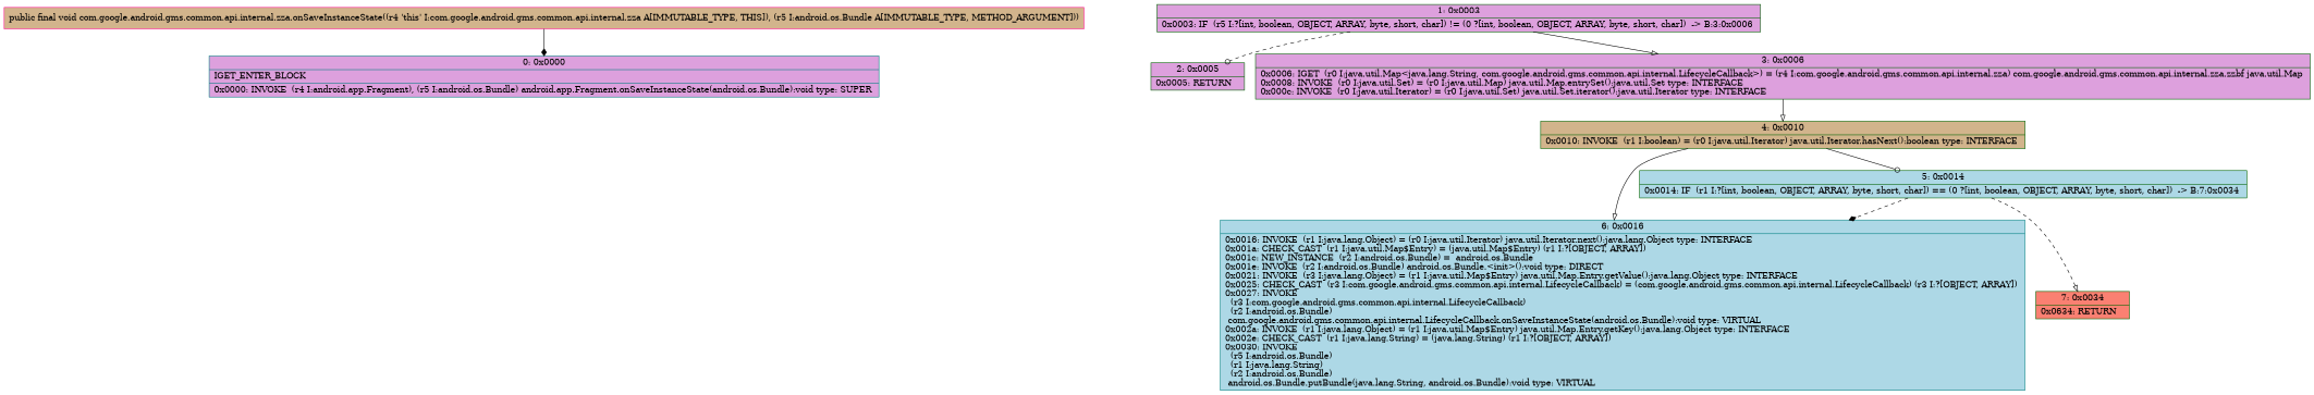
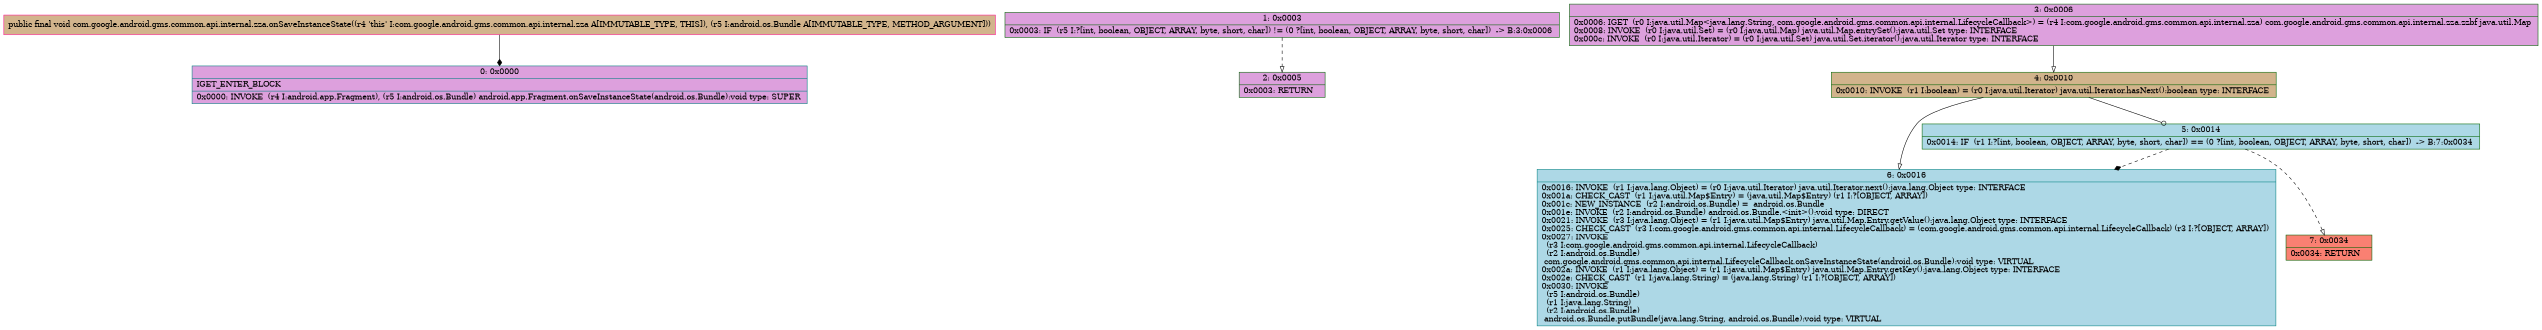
  digraph {
    node [color=darkgreen fillcolor=plum shape=record style=filled]
    edge [arrowhead=onormal]
    n1 [color=teal label="{0\:\ 0x0000|IGET_ENTER_BLOCK\l|0x0000: INVOKE  (r4 I:android.app.Fragment), (r5 I:android.os.Bundle) android.app.Fragment.onSaveInstanceState(android.os.Bundle):void type: SUPER \l}"]
    n2 [label="{1\:\ 0x0003|0x0003: IF  (r5 I:?[int, boolean, OBJECT, ARRAY, byte, short, char]) != (0 ?[int, boolean, OBJECT, ARRAY, byte, short, char])  \-\> B:3:0x0006 \l}"]
-   n3 [label="{2\:\ 0x0005|0x0005: RETURN   \l}"]
+   n3 [label="{2\:\ 0x0005|0x0003: RETURN   \l}"]
    n4 [label="{3\:\ 0x0006|0x0006: IGET  (r0 I:java.util.Map\<java.lang.String, com.google.android.gms.common.api.internal.LifecycleCallback\>) = (r4 I:com.google.android.gms.common.api.internal.zza) com.google.android.gms.common.api.internal.zza.zzbf java.util.Map \l0x0008: INVOKE  (r0 I:java.util.Set) = (r0 I:java.util.Map) java.util.Map.entrySet():java.util.Set type: INTERFACE \l0x000c: INVOKE  (r0 I:java.util.Iterator) = (r0 I:java.util.Set) java.util.Set.iterator():java.util.Iterator type: INTERFACE \l}"]
    n5 [fillcolor=tan label="{4\:\ 0x0010|0x0010: INVOKE  (r1 I:boolean) = (r0 I:java.util.Iterator) java.util.Iterator.hasNext():boolean type: INTERFACE \l}"]
    n6 [fillcolor=lightblue label="{5\:\ 0x0014|0x0014: IF  (r1 I:?[int, boolean, OBJECT, ARRAY, byte, short, char]) == (0 ?[int, boolean, OBJECT, ARRAY, byte, short, char])  \-\> B:7:0x0034 \l}"]
    n7 [color=teal fillcolor=lightblue label="{6\:\ 0x0016|0x0016: INVOKE  (r1 I:java.lang.Object) = (r0 I:java.util.Iterator) java.util.Iterator.next():java.lang.Object type: INTERFACE \l0x001a: CHECK_CAST  (r1 I:java.util.Map$Entry) = (java.util.Map$Entry) (r1 I:?[OBJECT, ARRAY]) \l0x001c: NEW_INSTANCE  (r2 I:android.os.Bundle) =  android.os.Bundle \l0x001e: INVOKE  (r2 I:android.os.Bundle) android.os.Bundle.\<init\>():void type: DIRECT \l0x0021: INVOKE  (r3 I:java.lang.Object) = (r1 I:java.util.Map$Entry) java.util.Map.Entry.getValue():java.lang.Object type: INTERFACE \l0x0025: CHECK_CAST  (r3 I:com.google.android.gms.common.api.internal.LifecycleCallback) = (com.google.android.gms.common.api.internal.LifecycleCallback) (r3 I:?[OBJECT, ARRAY]) \l0x0027: INVOKE  \l  (r3 I:com.google.android.gms.common.api.internal.LifecycleCallback)\l  (r2 I:android.os.Bundle)\l com.google.android.gms.common.api.internal.LifecycleCallback.onSaveInstanceState(android.os.Bundle):void type: VIRTUAL \l0x002a: INVOKE  (r1 I:java.lang.Object) = (r1 I:java.util.Map$Entry) java.util.Map.Entry.getKey():java.lang.Object type: INTERFACE \l0x002e: CHECK_CAST  (r1 I:java.lang.String) = (java.lang.String) (r1 I:?[OBJECT, ARRAY]) \l0x0030: INVOKE  \l  (r5 I:android.os.Bundle)\l  (r1 I:java.lang.String)\l  (r2 I:android.os.Bundle)\l android.os.Bundle.putBundle(java.lang.String, android.os.Bundle):void type: VIRTUAL \l}"]
-   n8 [fillcolor=salmon label="{7\:\ 0x0034|0x0634: RETURN   \l}"]
+   n8 [fillcolor=salmon label="{7\:\ 0x0034|0x0034: RETURN   \l}"]
    n9 [color=deeppink fillcolor=tan label="{public final void com.google.android.gms.common.api.internal.zza.onSaveInstanceState((r4 'this' I:com.google.android.gms.common.api.internal.zza A[IMMUTABLE_TYPE, THIS]), (r5 I:android.os.Bundle A[IMMUTABLE_TYPE, METHOD_ARGUMENT])) }"]
-   n2 -> n3 [arrowhead=odot style=dashed]
-   n2 -> n4
+   n2 -> n3 [style=dashed]
    n4 -> n5
    n5 -> n6 [arrowhead=odot]
    n5 -> n7
    n6 -> n7 [arrowhead=diamond style=dashed]
    n6 -> n8 [style=dashed]
    n9 -> n1 [arrowhead=diamond]
  }
